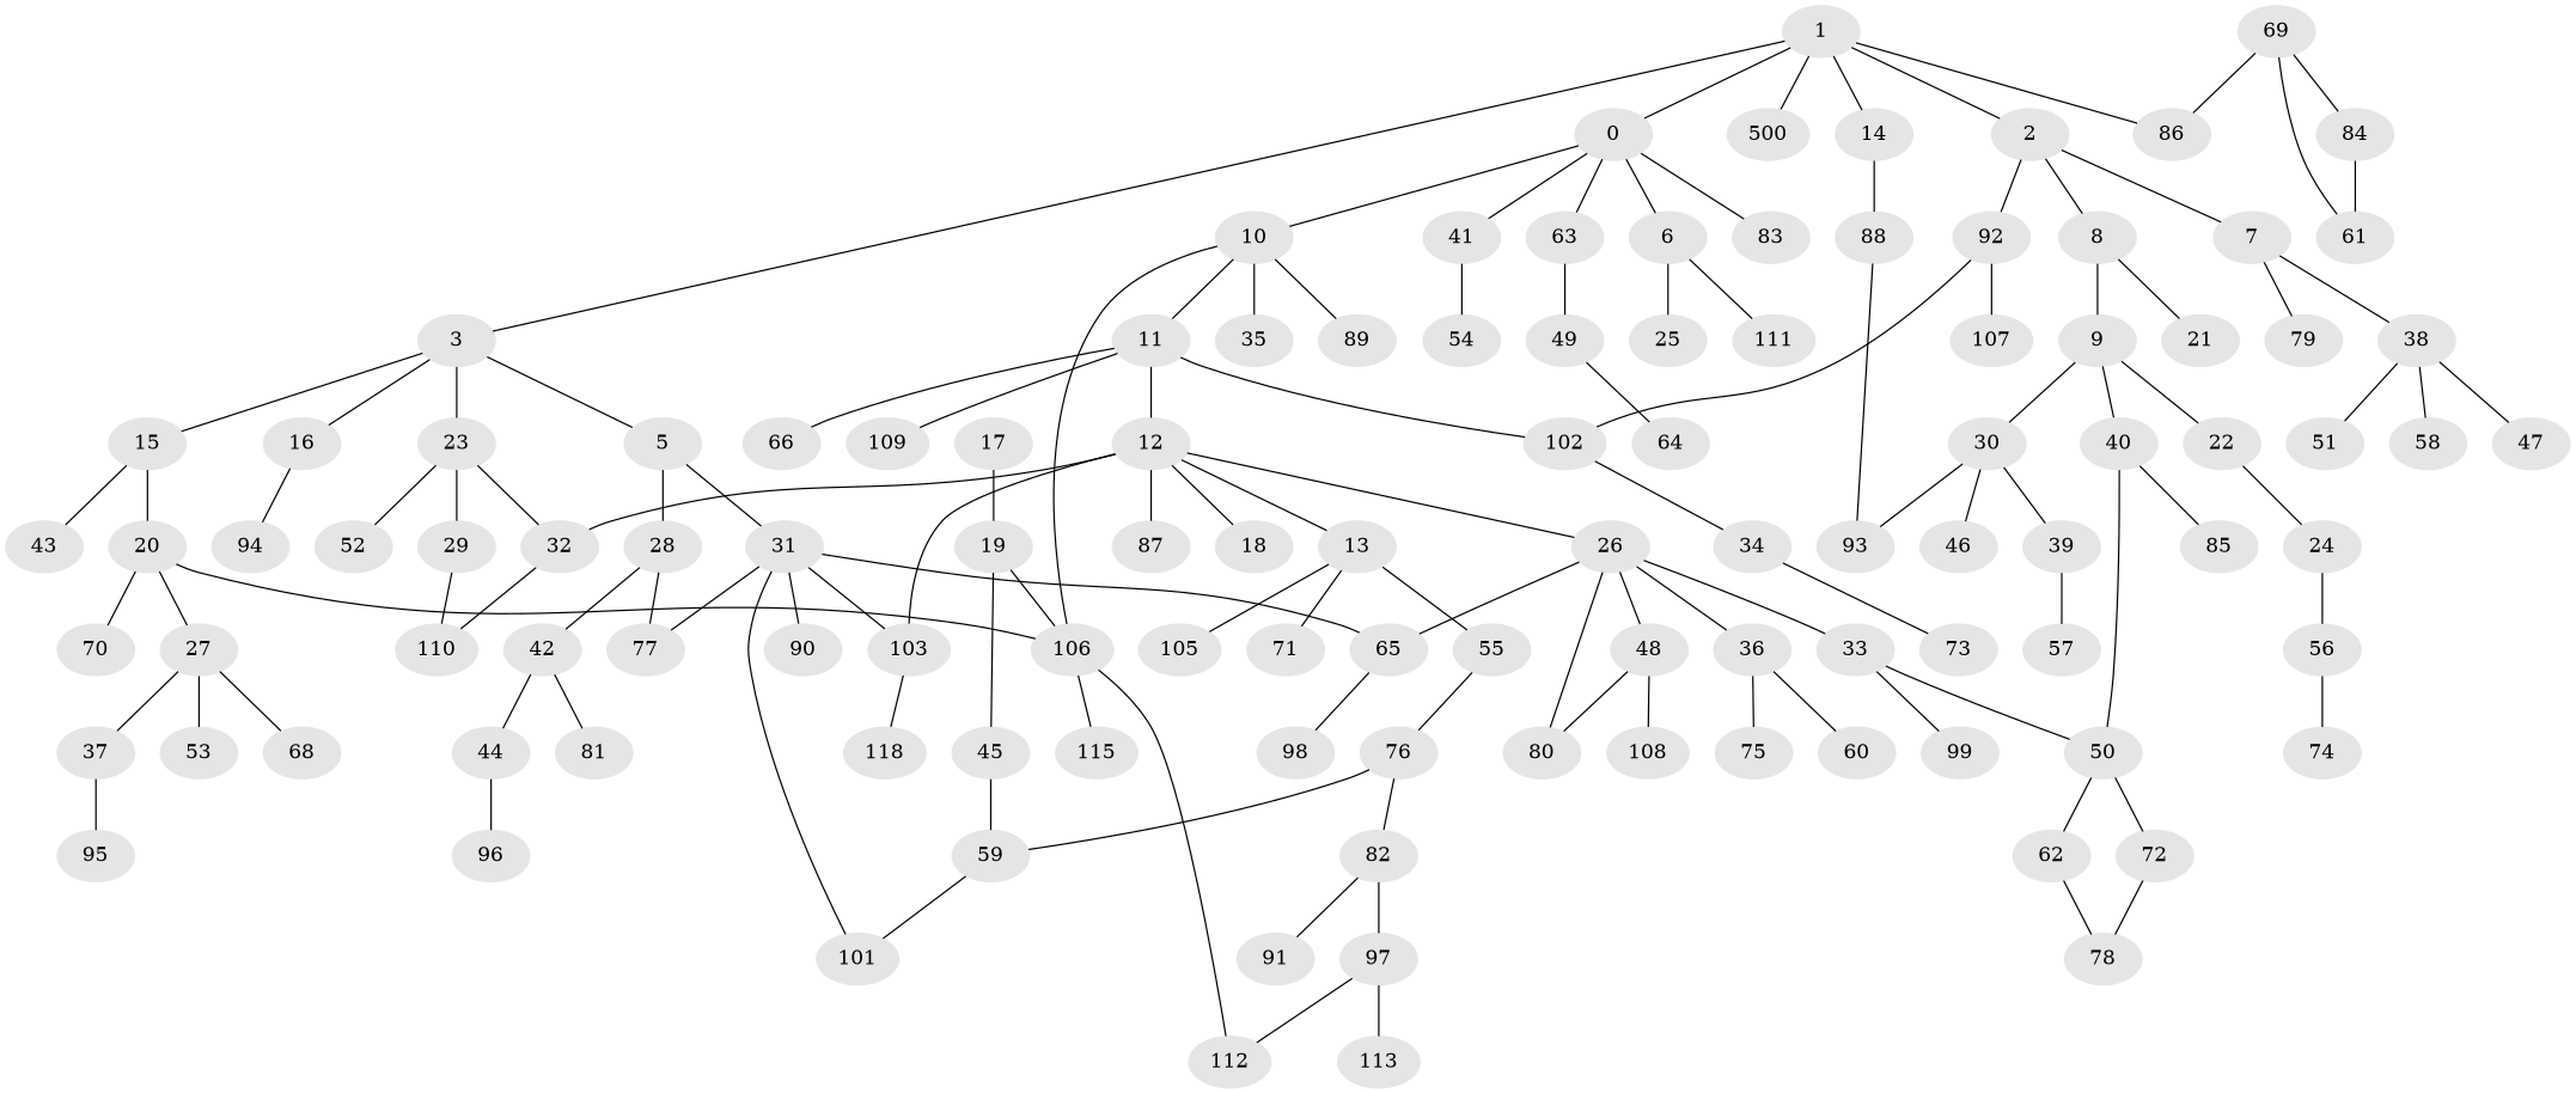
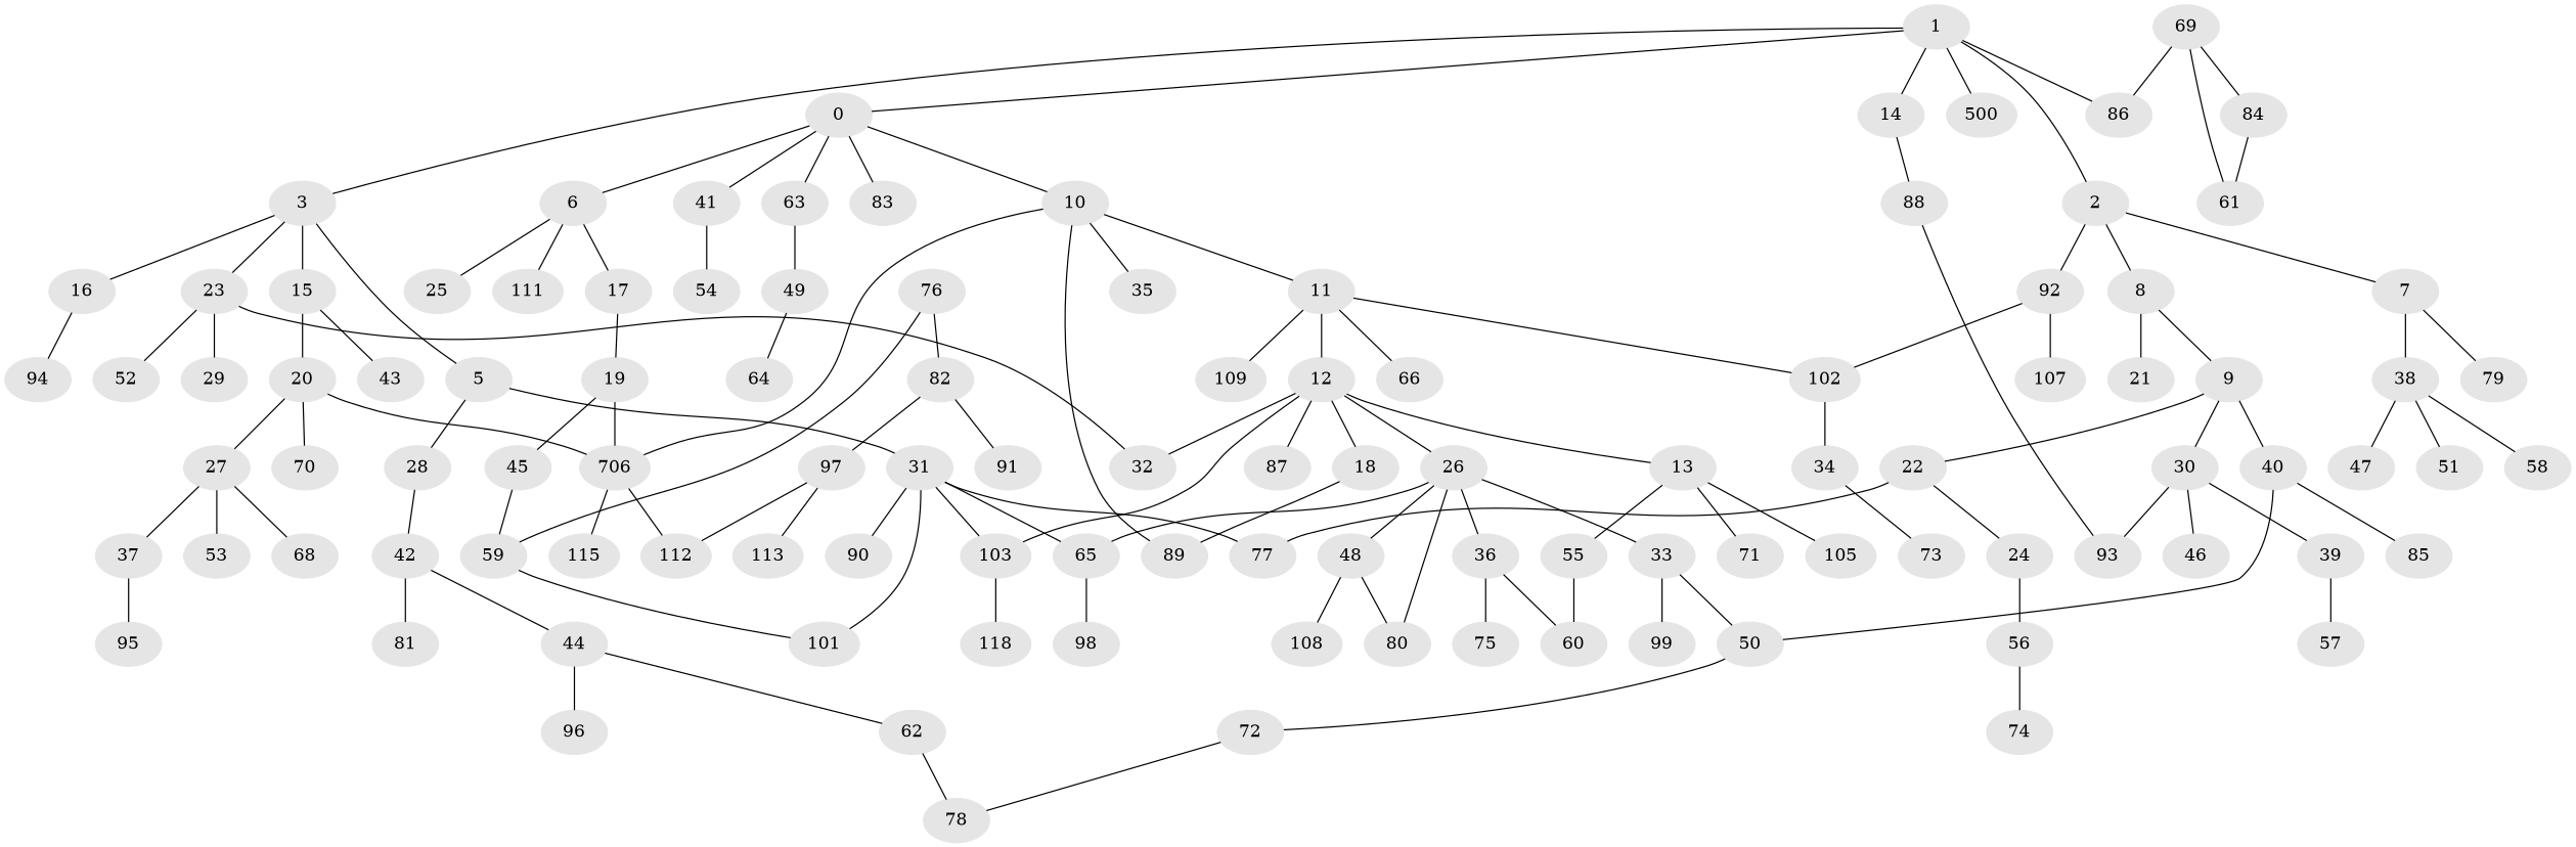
  graph {
    node [color=gray90 style=filled]
    1
    2
    3
    n4 [label=0]
    14
    86
    n7 [label=500]
    7
    8
    92
    5
    15
    16
    23
    6
    10
    41
    63
    83
    88
    49
    64
    38
    79
    9
    21
    102
    107
    28
    31
    20
    43
    94
    32
    52
    29
    17
    25
    111
    11
    35
    89
-   106
+   106 [label=706]
    54
    42
    103
    77
    65
    90
    101
    34
    73
    19
    47
    51
    58
    22
    30
    40
    24
    39
    46
    93
    50
    85
    12
    66
    109
    112
    115
    13
    18
    26
    87
    55
    71
    105
    33
    36
    48
    80
-   110
    n83 [label=118]
    76
    27
    70
    45
    59
    68
    37
    53
    56
    74
    99
    60
    75
    108
    98
    95
    44
    81
    57
    62
    72
    96
    78
    61
    69
    82
    84
    91
    97
    113
    1 -- 2
    1 -- 3
    1 -- n4
    1 -- 14
    1 -- 86
    1 -- n7
    2 -- 7
    2 -- 8
    2 -- 92
    3 -- 5
    3 -- 15
    3 -- 16
    3 -- 23
    n4 -- 6
    n4 -- 10
    n4 -- 41
    n4 -- 63
    n4 -- 83
    14 -- 88
    7 -- 38
    7 -- 79
    8 -- 9
    8 -- 21
    92 -- 102
    92 -- 107
    5 -- 28
    5 -- 31
    15 -- 20
    15 -- 43
    16 -- 94
    23 -- 32
    23 -- 52
    23 -- 29
+   6 -- 17
    6 -- 25
    6 -- 111
    10 -- 11
    10 -- 35
    10 -- 89
    10 -- 106
    41 -- 54
    63 -- 49
    88 -- 93
    49 -- 64
    38 -- 47
    38 -- 51
    38 -- 58
    9 -- 22
    9 -- 30
    9 -- 40
    102 -- 34
    28 -- 42
    31 -- 103
    31 -- 77
    31 -- 65
    31 -- 90
    31 -- 101
    20 -- 106
    20 -- 27
    20 -- 70
-   32 -- 110
-   29 -- 110
    17 -- 19
    11 -- 102
    11 -- 12
    11 -- 66
    11 -- 109
    106 -- 112
    106 -- 115
    42 -- 44
    42 -- 81
    103 -- n83
    65 -- 98
    34 -- 73
    19 -- 106
    19 -- 45
-   28 -- 77
+   22 -- 77
    22 -- 24
    30 -- 39
    30 -- 46
    30 -- 93
    40 -- 50
    40 -- 85
    24 -- 56
    39 -- 57
-   50 -- 62
+   44 -- 62
    50 -- 72
    12 -- 32
    12 -- 103
    12 -- 13
    12 -- 18
    12 -- 26
    12 -- 87
    13 -- 55
    13 -- 71
    13 -- 105
+   18 -- 89
    26 -- 65
    26 -- 33
    26 -- 36
    26 -- 48
    26 -- 80
-   55 -- 76
+   55 -- 60
    33 -- 50
    33 -- 99
    36 -- 60
    36 -- 75
    48 -- 80
    48 -- 108
    76 -- 59
    76 -- 82
    27 -- 68
    27 -- 37
    27 -- 53
    45 -- 59
    59 -- 101
    37 -- 95
    56 -- 74
    44 -- 96
    62 -- 78
    72 -- 78
    61 -- 69
    69 -- 86
    69 -- 84
    82 -- 91
    82 -- 97
    84 -- 61
    97 -- 112
    97 -- 113
  }
